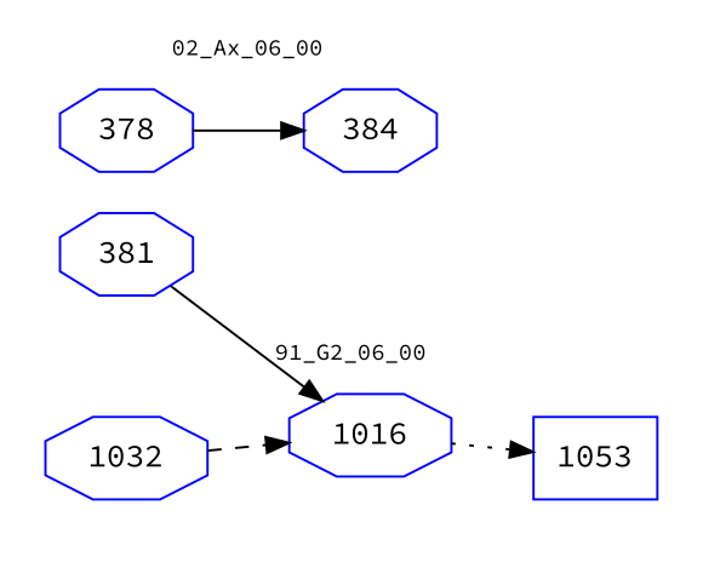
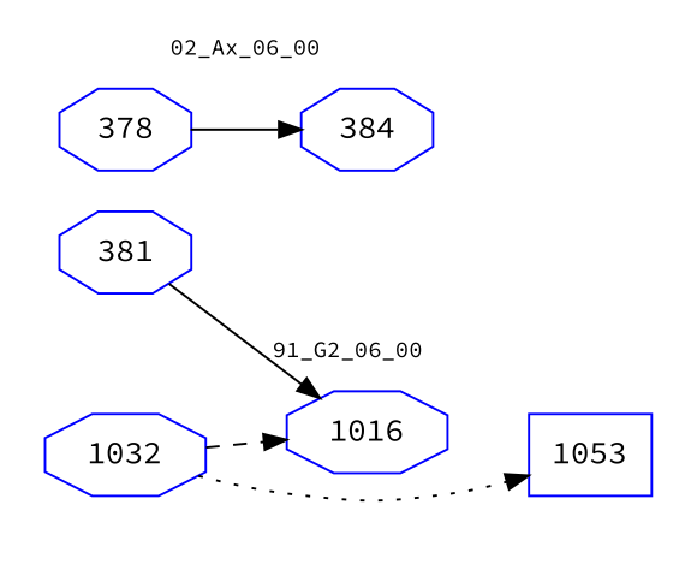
  digraph {
    fontname="Source Code Pro"
    rankdir=LR
    node [color=blue fontname="Source Code Pro" shape=octagon]
    edge [color=black fontname="Source Code Pro" style=solid]
    n1 [label=381]
    n2 [label=378]
    n3 [label=384]
    n4 [label=1032]
    n5 [label=1016]
    n6 [label=1053 shape=box]
    subgraph cluster_1 {
      color=white
      fontsize=10
      label="02_Ax_06_00"
      n1
      n2
      n3
    }
    subgraph cluster_2 {
      color=white
      fontsize=10
      label="91_G2_06_00"
      n4
      n5
      n6
    }
    n1 -> n5
    n2 -> n3
    n4 -> n5 [style=dashed]
-   n5 -> n6 [style=dotted]
+   n4 -> n6 [style=dotted]
  }
